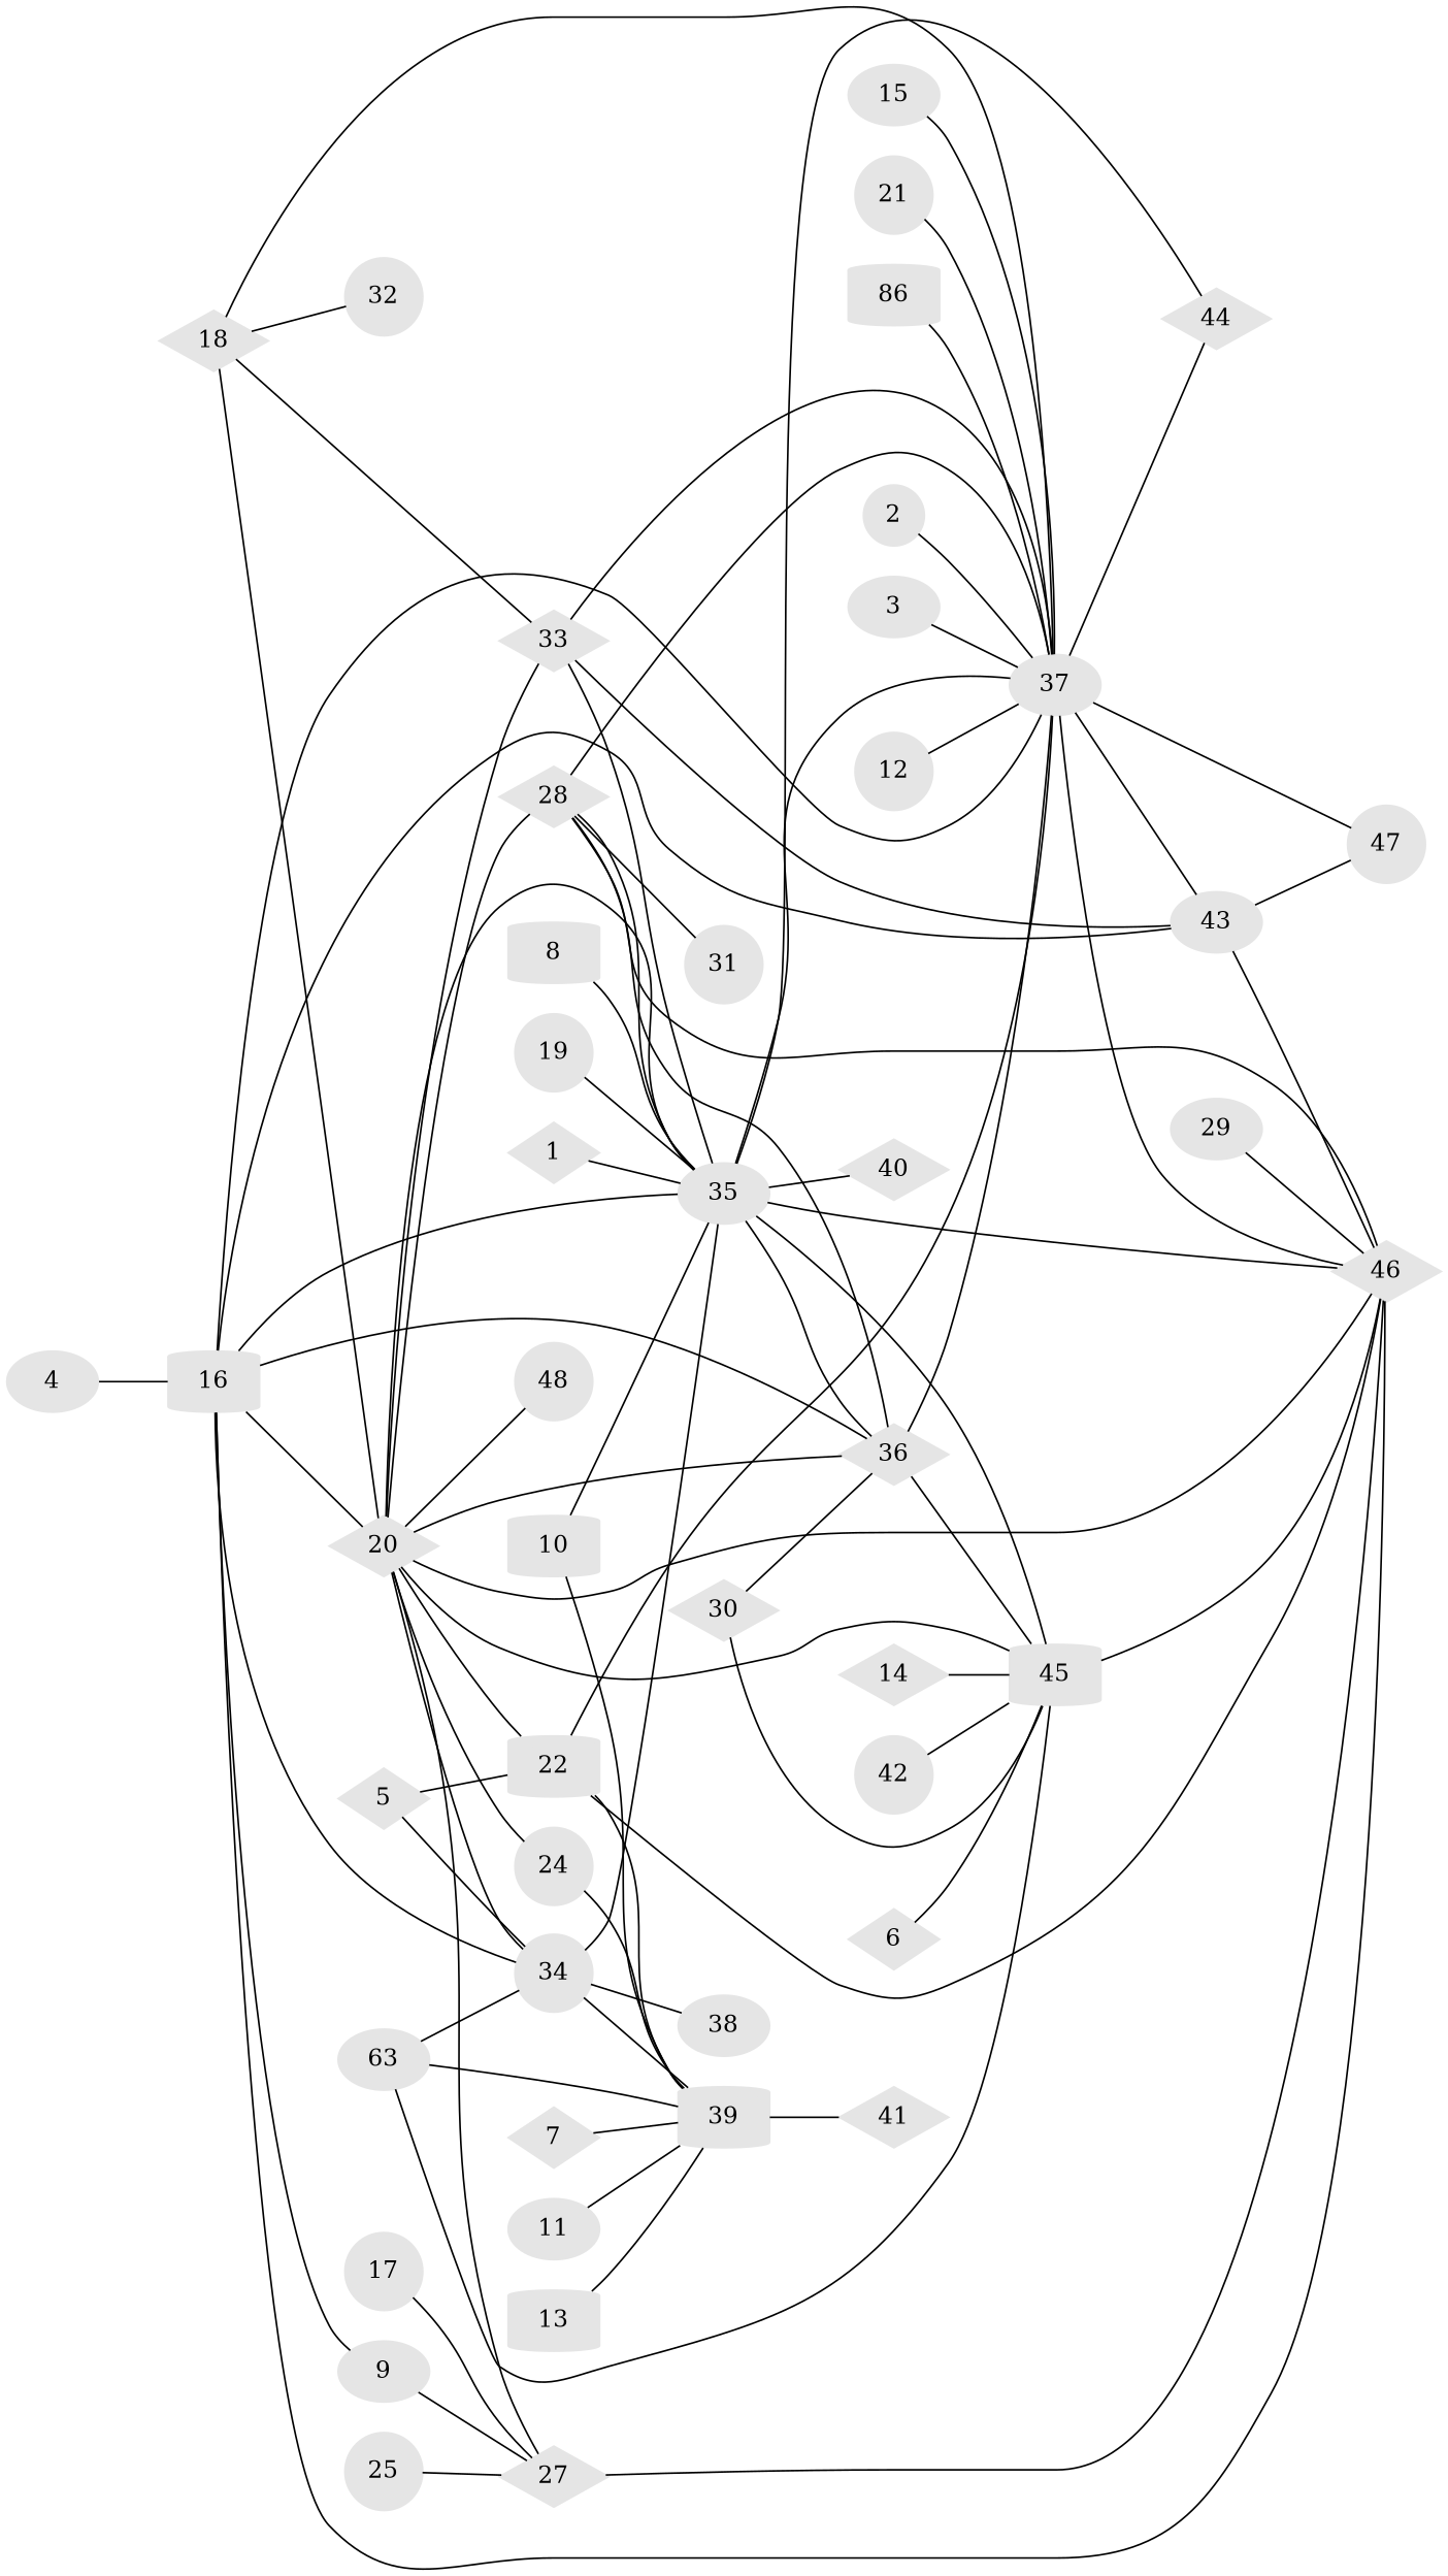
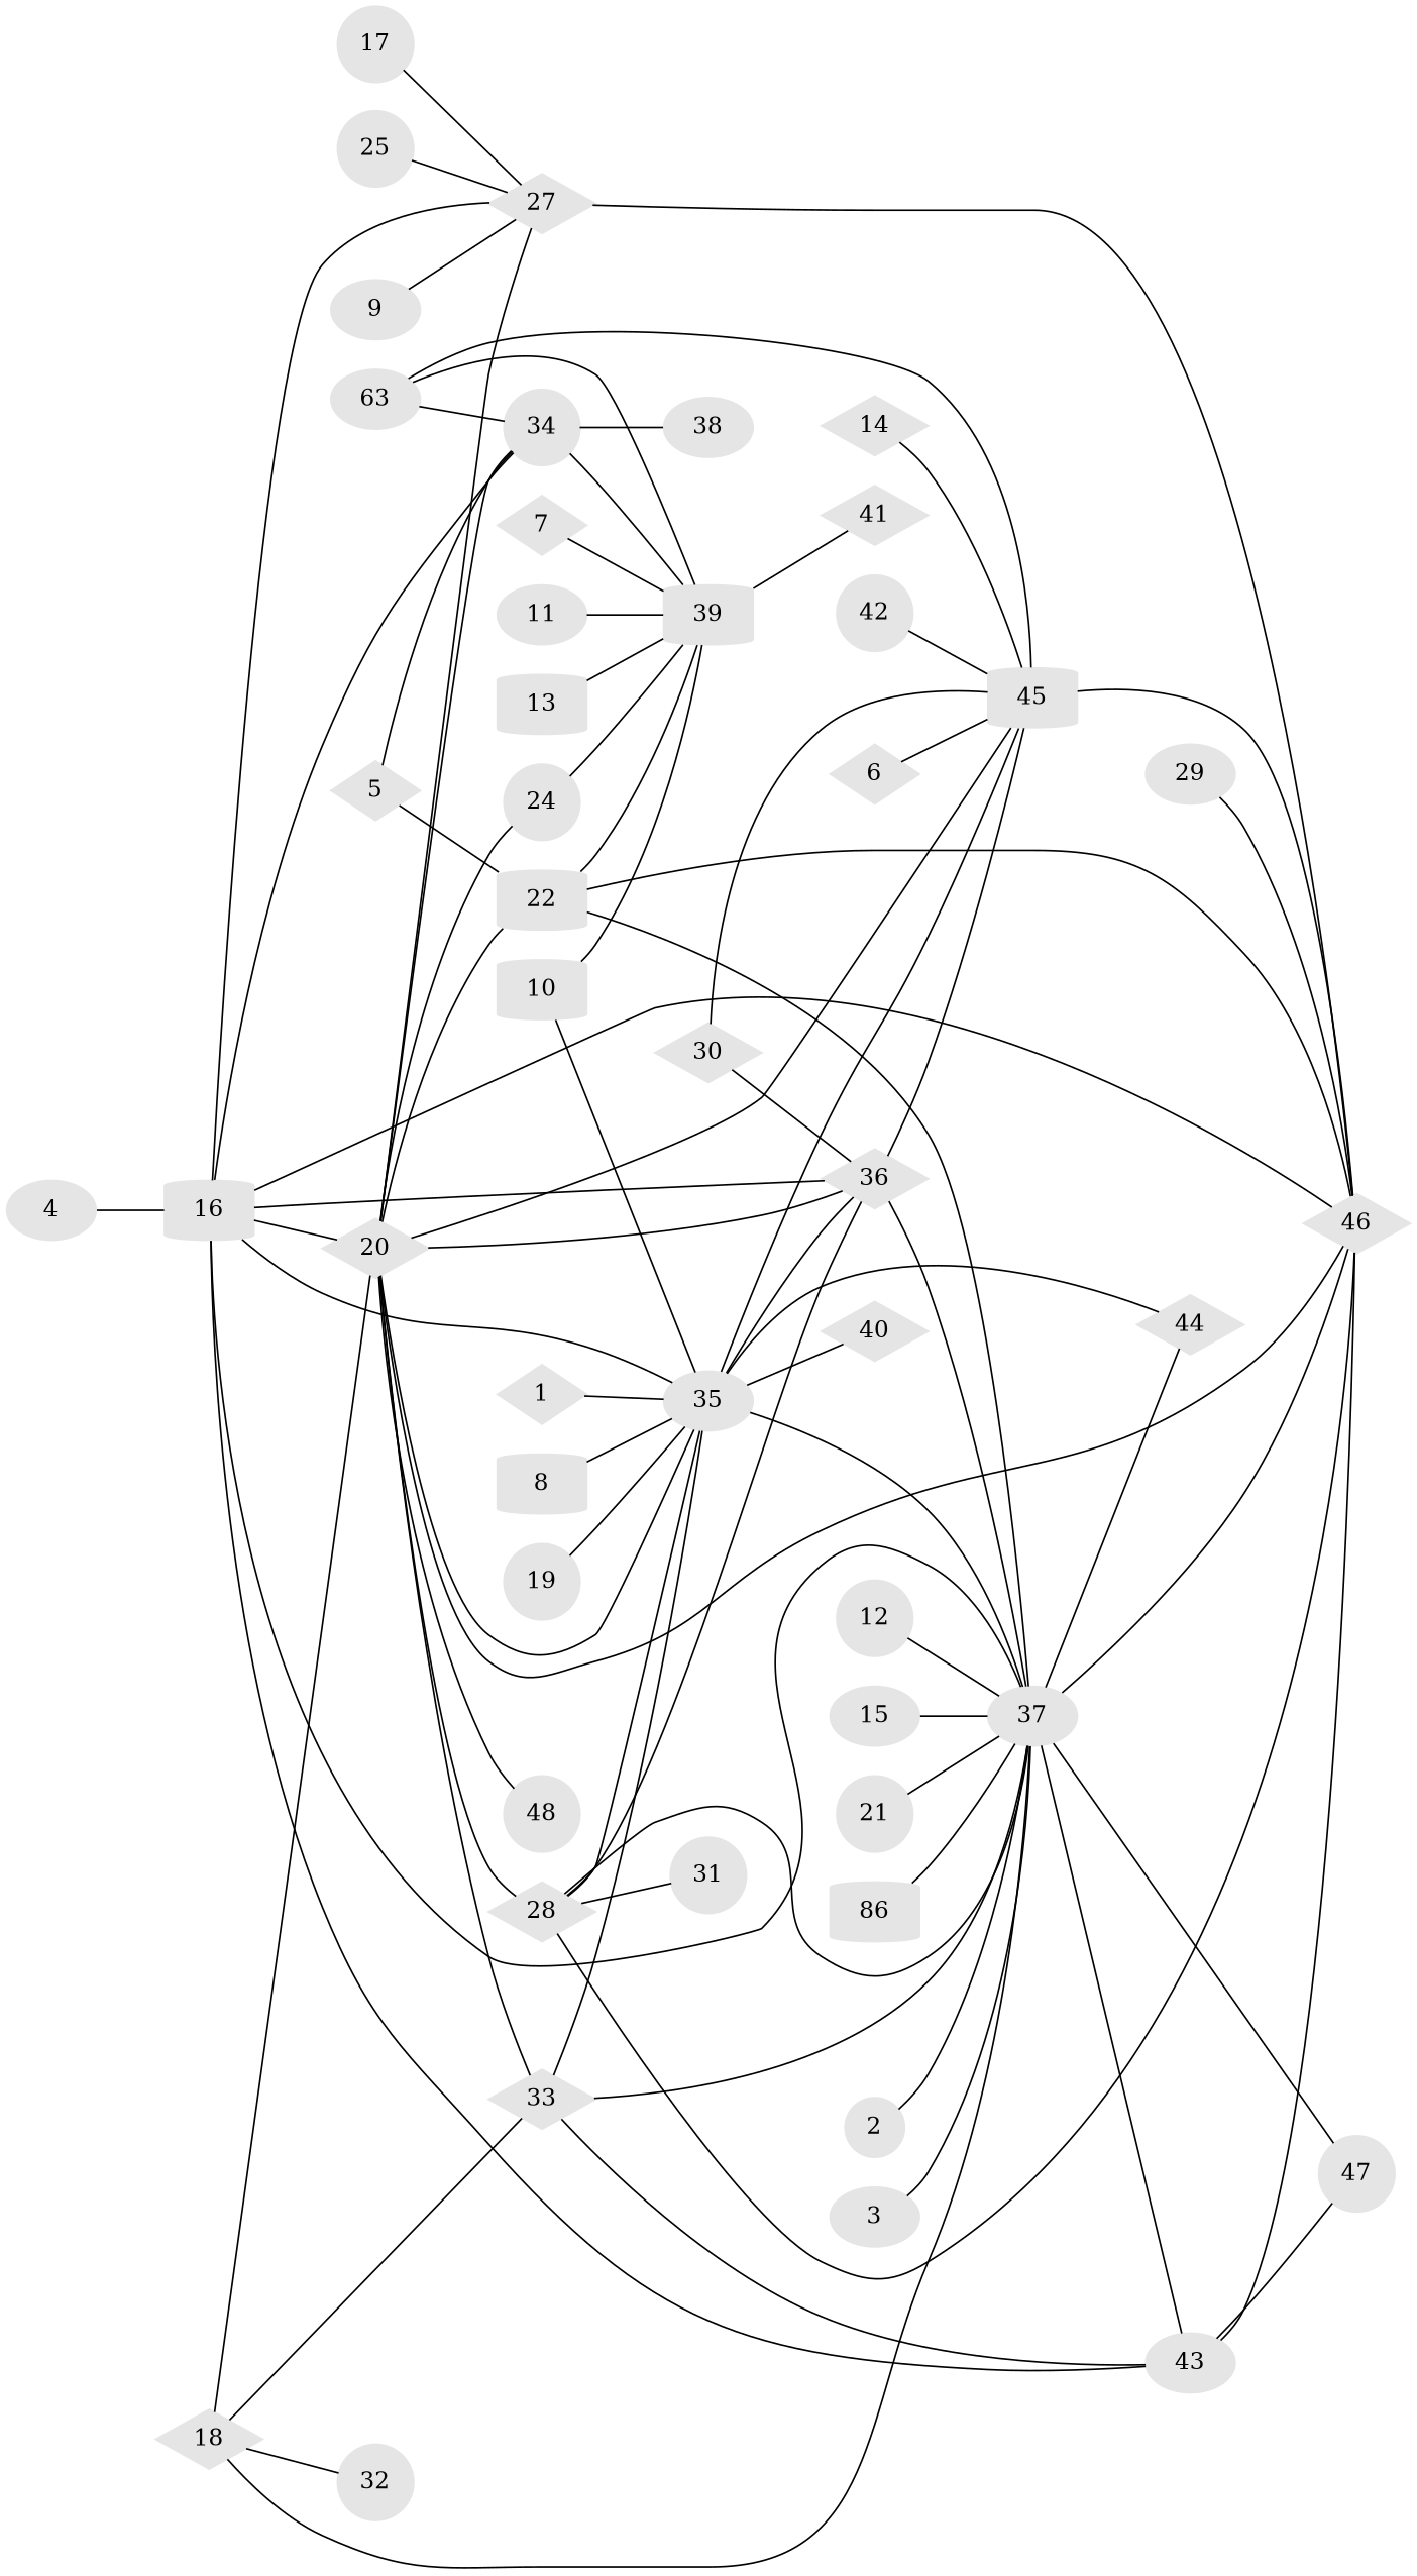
  graph {
    rankdir=LR
    node [color=gray90 shape=diamond style=filled]
    edge [weight=1.0]
    35 [shape=ellipse]
    1
    37 [shape=ellipse]
    45 [shape=cylinder]
    36
    46
    40
    44
    2 [shape=circle]
    43 [shape=ellipse]
    47 [shape=circle]
    3 [shape=ellipse]
    4 [shape=ellipse]
    16 [shape=cylinder]
    34 [shape=circle]
    27
    20
    22 [shape=cylinder]
    5
    39 [shape=cylinder]
    38 [shape=ellipse]
    6
    7
    41
    8 [shape=cylinder]
    9 [shape=ellipse]
    10 [shape=cylinder]
    11 [shape=ellipse]
    12 [shape=circle]
    13 [shape=cylinder]
    14
    15 [shape=ellipse]
    33
    24 [shape=circle]
    28
    48 [shape=circle]
    17 [shape=circle]
    18
    32 [shape=circle]
    19 [shape=circle]
    31 [shape=circle]
    21 [shape=circle]
    n43 [label=63 shape=ellipse]
    25 [shape=circle]
    n45 [label=86 shape=cylinder]
    29 [shape=ellipse]
    30
    42 [shape=circle]
    35 -- 37 [weight=2.0]
    35 -- 45
    35 -- 36
-   35 -- 46
    35 -- 40
    35 -- 44
    1 -- 35
    37 -- 46 [weight=2.0]
    37 -- 44
    37 -- 43
    37 -- 47
    45 -- 46
    36 -- 37
    36 -- 45
    2 -- 37
    43 -- 46
    43 -- 47
    3 -- 37
    4 -- 16
    16 -- 35
    16 -- 37
    16 -- 36
    16 -- 46
    16 -- 43
    16 -- 34
-   16 -- 9
+   16 -- 27
    16 -- 20
-   34 -- 35
    34 -- 39
    34 -- 38
    27 -- 46
    20 -- 35
    20 -- 45
    20 -- 36
    20 -- 46
    20 -- 34
    20 -- 27
    20 -- 22 [weight=2.0]
    20 -- 33
    20 -- 24
    20 -- 28
    20 -- 48
    22 -- 37
    22 -- 46
    22 -- 39
    5 -- 34
    5 -- 22
    39 -- 41
    6 -- 45
    7 -- 39
    8 -- 35
    9 -- 27
    10 -- 35
    10 -- 39
    11 -- 39
    12 -- 37
    13 -- 39
    14 -- 45
    15 -- 37
    33 -- 35
    33 -- 37
    33 -- 43
    24 -- 39
    28 -- 35
    28 -- 37
    28 -- 36
    28 -- 46
    28 -- 31
    17 -- 27
    18 -- 37
    18 -- 20
    18 -- 33
    18 -- 32
    19 -- 35
    21 -- 37
    n43 -- 45
    n43 -- 34
    n43 -- 39
    25 -- 27
    n45 -- 37
    29 -- 46
    30 -- 45
    30 -- 36
    42 -- 45
  }
